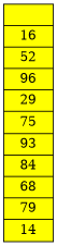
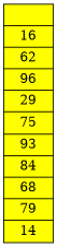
  digraph {
    rankdir=LR
-   n1 [fillcolor=yellow label="|<f0> 16|<f1> 52|<f2> 96|<f3> 29|<f4> 75|<f5> 93|<f6> 84|<f7> 68|<f8> 79|<f9> 14" shape=record style=filled]
+   n1 [fillcolor=yellow label="|<f0> 16|<f1> 62|<f2> 96|<f3> 29|<f4> 75|<f5> 93|<f6> 84|<f7> 68|<f8> 79|<f9> 14" shape=record style=filled]
  }
